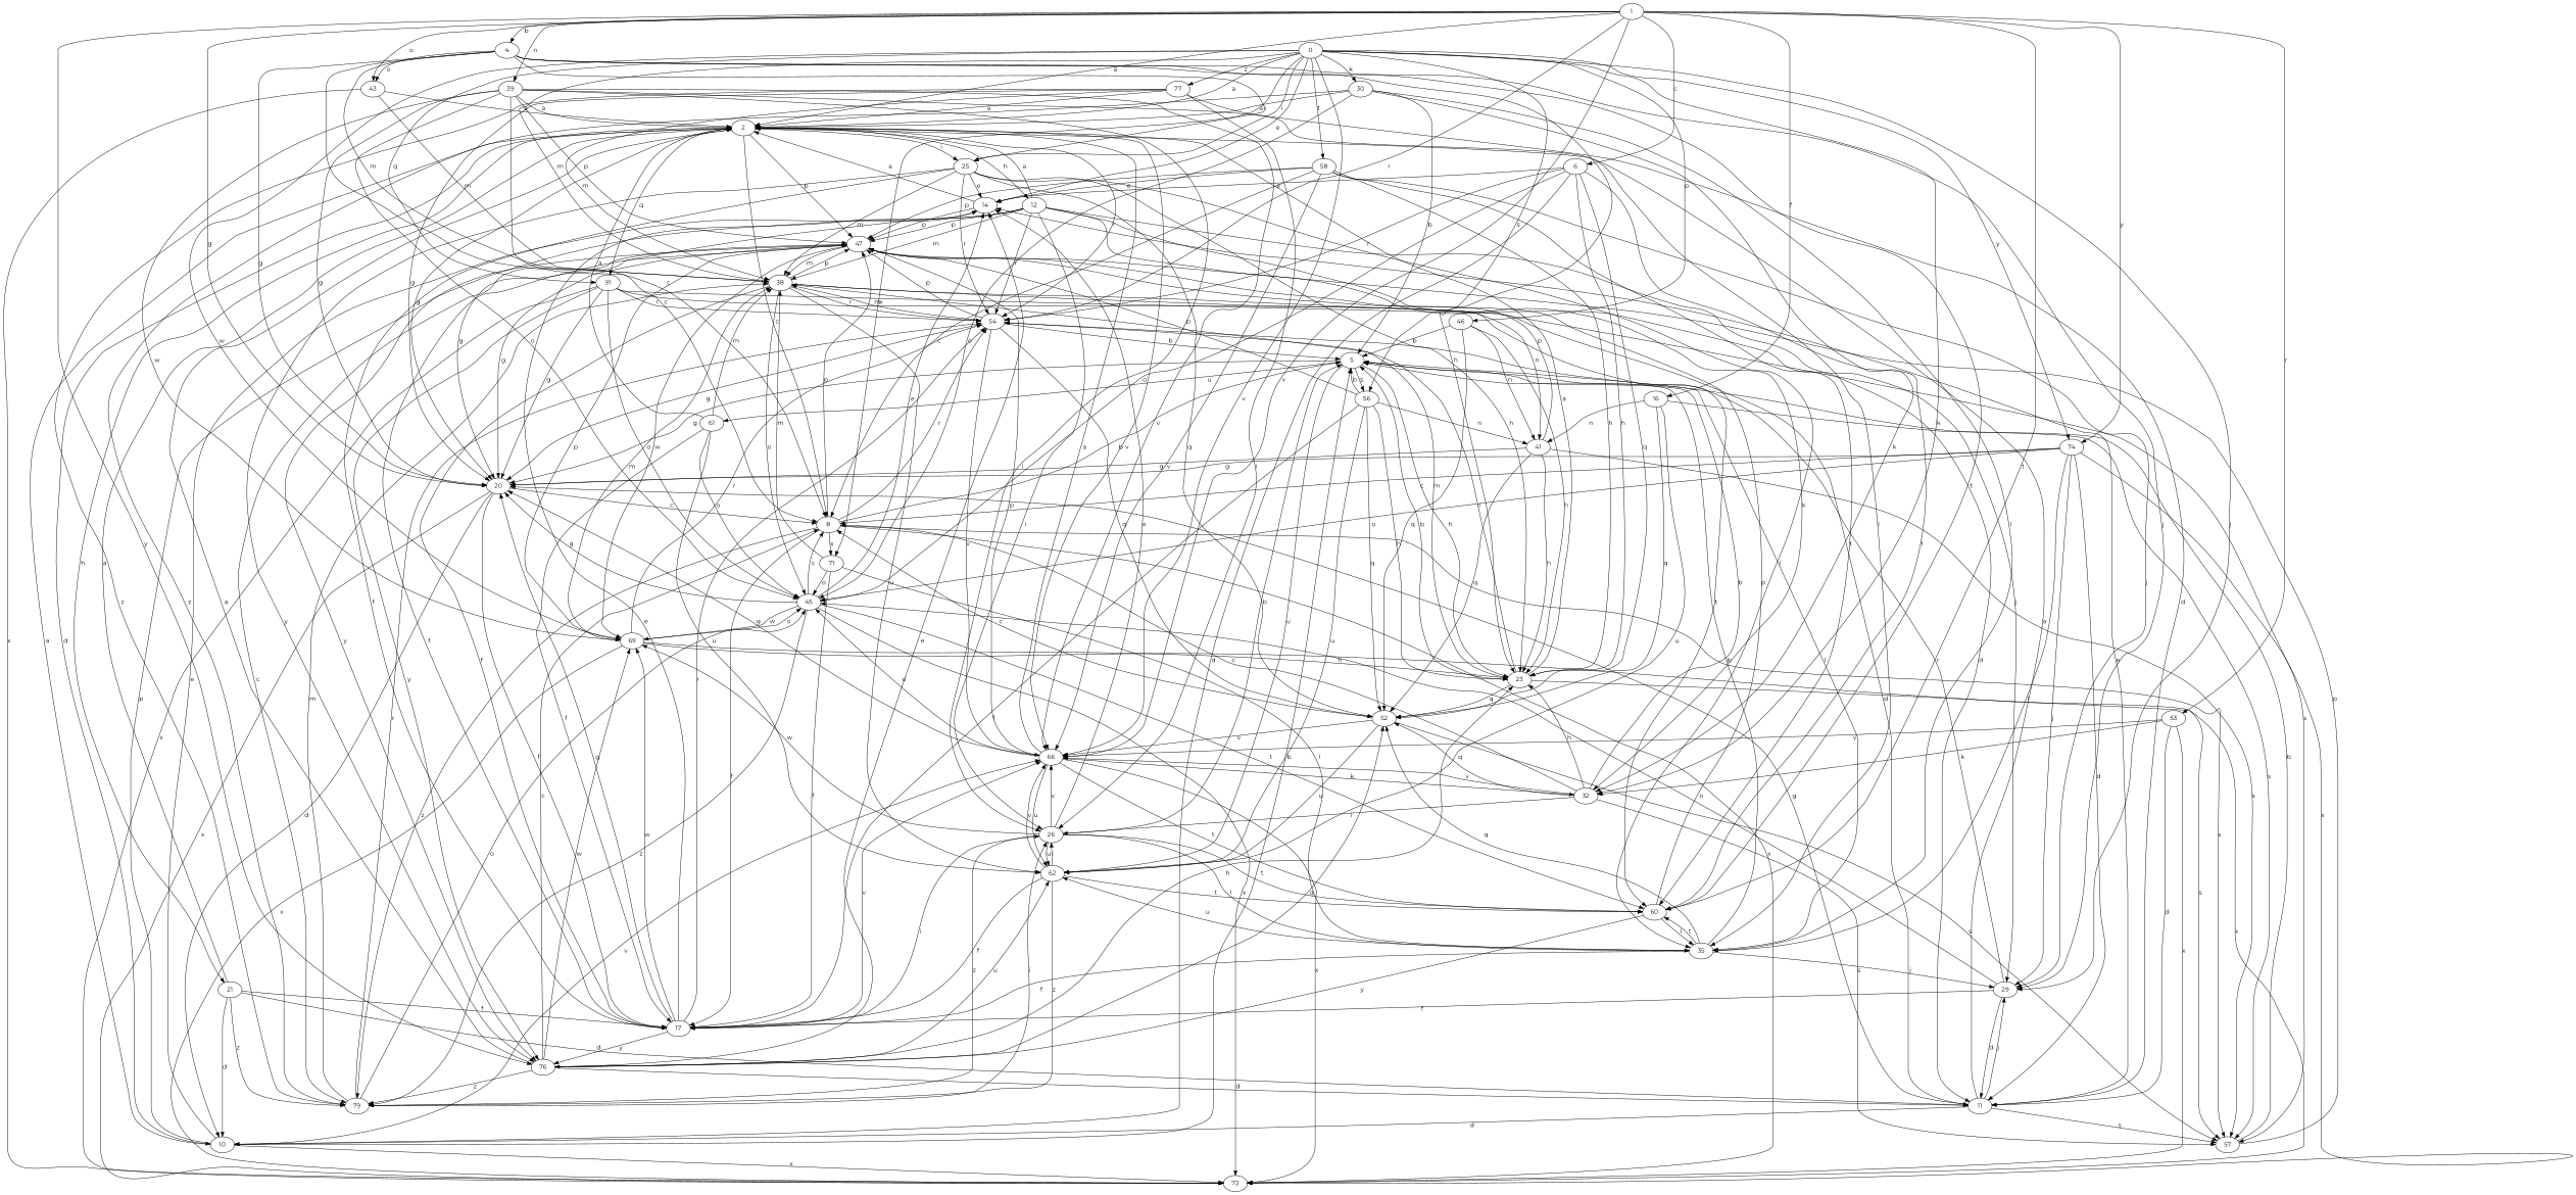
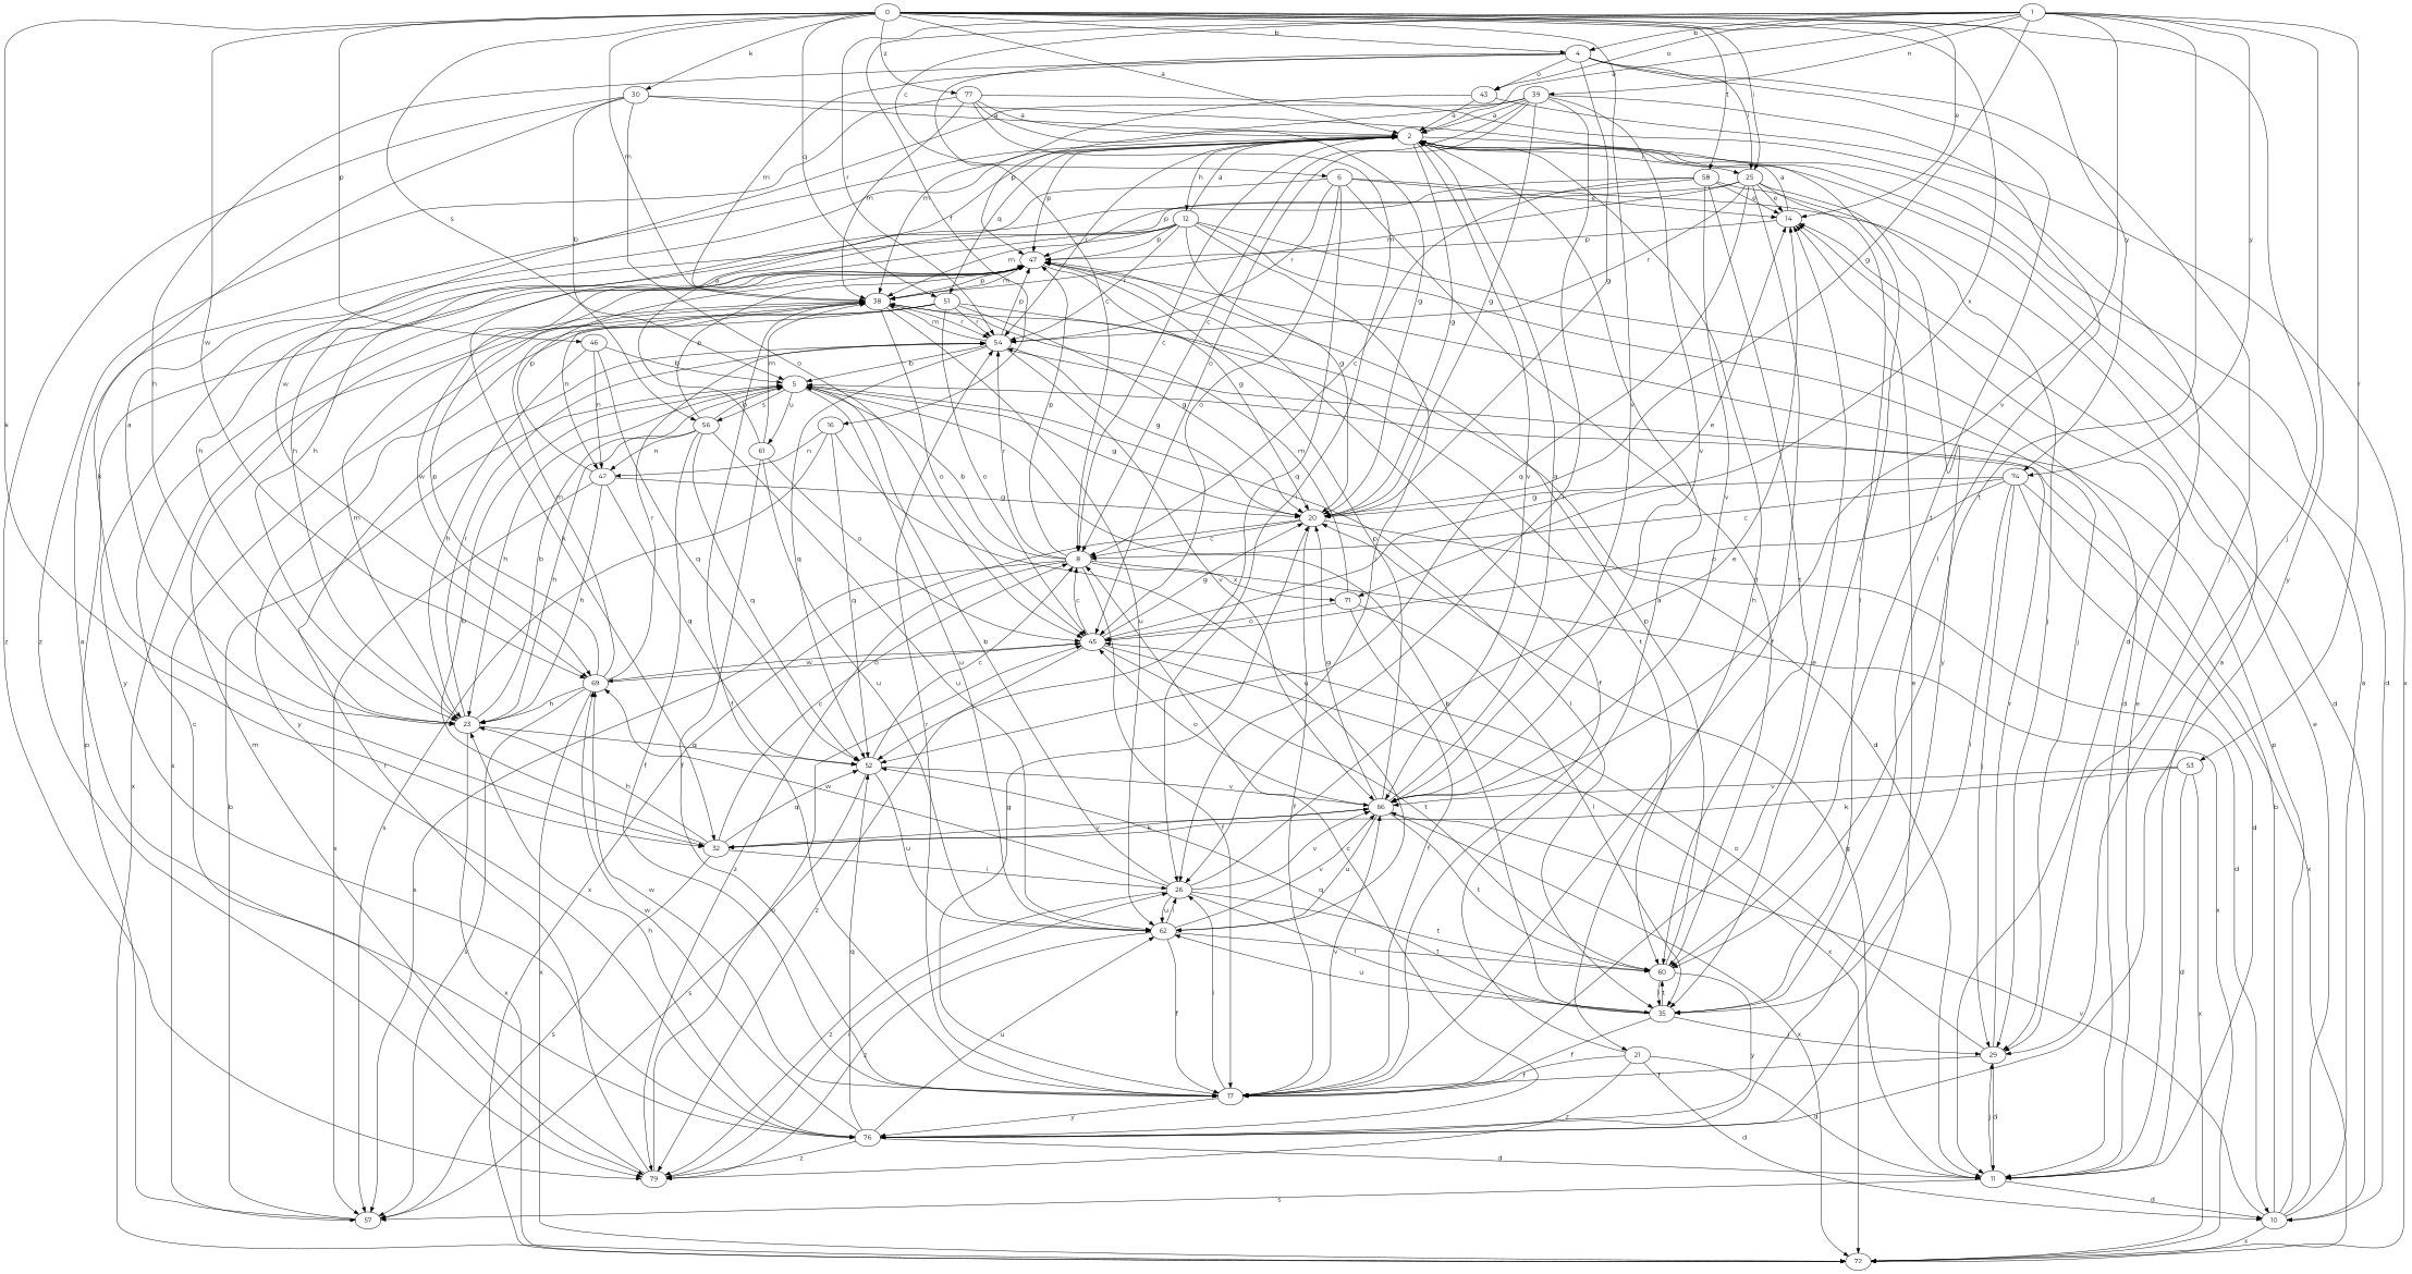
  strict digraph {
    fontname=Montserrat
    node [fontname=Montserrat]
    edge [fontname=Montserrat]
    0
    2
    4
    14
    25
    29
    30
    32
    38
    46
-   51 [label=91]
+   51
    56
    58
    66
    69
    71
    74
    77
    20
    54
    8
    10
    21
    n24 [label=12]
    47
    43
    60
    23
    76
    35
    52
    17
    45
    11
    5
    79
    57
    26
    62
-   42 [label=41]
+   42
    72
    1
    6
    16
    39
    53
    61
    0 -> 2 [label=a]
+   0 -> 4 [label=b]
    0 -> 14 [label=e]
    0 -> 25 [label=i]
    0 -> 29 [label=j]
    0 -> 30 [label=k]
    0 -> 32 [label=k]
    0 -> 38 [label=m]
    0 -> 46 [label=p]
    0 -> 51 [label=q]
    0 -> 56 [label=s]
    0 -> 58 [label=t]
    0 -> 66 [label=v]
    0 -> 69 [label=w]
    0 -> 71 [label=x]
    0 -> 74 [label=y]
    0 -> 77 [label=z]
    2 -> 25 [label=i]
    2 -> 51 [label=q]
    2 -> 66 [label=v]
    2 -> 20 [label=g]
    2 -> 54 [label=r]
    2 -> 8 [label=c]
    2 -> 10 [label=d]
    2 -> 21 [label=h]
    2 -> n24 [label=h]
    2 -> 47 [label=p]
    4 -> 25 [label=i]
    4 -> 29 [label=j]
    4 -> 38 [label=m]
    4 -> 20 [label=g]
    4 -> 8 [label=c]
    4 -> 43 [label=o]
    4 -> 60 [label=t]
    4 -> 23 [label=h]
    14 -> 2 [label=a]
    14 -> 47 [label=p]
    25 -> 14 [label=e]
    25 -> 38 [label=m]
    25 -> 54 [label=r]
    25 -> 23 [label=h]
    25 -> 76 [label=y]
    25 -> 35 [label=l]
    25 -> 52 [label=q]
    25 -> 17 [label=f]
    29 -> 54 [label=r]
    29 -> 17 [label=f]
    29 -> 45 [label=o]
    29 -> 11 [label=d]
    30 -> 2 [label=a]
    30 -> 32 [label=k]
    30 -> 35 [label=l]
    30 -> 45 [label=o]
    30 -> 5 [label=b]
    30 -> 79 [label=z]
    32 -> 66 [label=v]
    32 -> 8 [label=c]
    32 -> 23 [label=h]
    32 -> 52 [label=q]
    32 -> 5 [label=b]
    32 -> 57 [label=s]
    32 -> 26 [label=i]
    38 -> 54 [label=r]
    38 -> 47 [label=p]
    38 -> 17 [label=f]
    38 -> 45 [label=o]
    38 -> 11 [label=d]
    38 -> 62 [label=u]
    38 -> 42 [label=n]
    46 -> 23 [label=h]
    46 -> 52 [label=q]
    46 -> 5 [label=b]
    46 -> 42 [label=n]
    51 -> 20 [label=g]
    51 -> 54 [label=r]
    51 -> 60 [label=t]
    51 -> 76 [label=y]
    51 -> 45 [label=o]
    51 -> 57 [label=s]
    51 -> 72 [label=x]
    56 -> 47 [label=p]
    56 -> 23 [label=h]
    56 -> 52 [label=q]
    56 -> 17 [label=f]
    56 -> 5 [label=b]
    56 -> 62 [label=u]
    56 -> 42 [label=n]
    58 -> 14 [label=e]
    58 -> 29 [label=j]
    58 -> 66 [label=v]
    58 -> 8 [label=c]
    58 -> 47 [label=p]
    58 -> 60 [label=t]
    58 -> 23 [label=h]
    66 -> 2 [label=a]
    66 -> 32 [label=k]
    66 -> 20 [label=g]
    66 -> 47 [label=p]
    66 -> 60 [label=t]
    66 -> 45 [label=o]
    66 -> 62 [label=u]
    66 -> 72 [label=x]
    69 -> 38 [label=m]
    69 -> 54 [label=r]
    69 -> 47 [label=p]
    69 -> 23 [label=h]
    69 -> 45 [label=o]
    69 -> 57 [label=s]
    69 -> 72 [label=x]
    71 -> 38 [label=m]
    71 -> 35 [label=l]
    71 -> 17 [label=f]
    71 -> 45 [label=o]
    74 -> 29 [label=j]
    74 -> 20 [label=g]
    74 -> 8 [label=c]
    74 -> 35 [label=l]
    74 -> 45 [label=o]
    74 -> 11 [label=d]
    74 -> 72 [label=x]
    77 -> 2 [label=a]
    77 -> 38 [label=m]
    77 -> 20 [label=g]
    77 -> 11 [label=d]
    77 -> 79 [label=z]
    77 -> 26 [label=i]
    20 -> 8 [label=c]
    20 -> 10 [label=d]
    20 -> 17 [label=f]
    20 -> 72 [label=x]
    54 -> 38 [label=m]
    54 -> 66 [label=v]
    54 -> 20 [label=g]
    54 -> 47 [label=p]
    54 -> 52 [label=q]
    54 -> 5 [label=b]
    8 -> 71 [label=x]
    8 -> 54 [label=r]
    8 -> 47 [label=p]
    8 -> 17 [label=f]
    8 -> 5 [label=b]
    8 -> 79 [label=z]
    8 -> 57 [label=s]
    8 -> 72 [label=x]
    10 -> 2 [label=a]
    10 -> 14 [label=e]
    10 -> 66 [label=v]
    10 -> 47 [label=p]
    10 -> 5 [label=b]
    10 -> 72 [label=x]
    21 -> 2 [label=a]
    21 -> 10 [label=d]
    21 -> 17 [label=f]
    21 -> 11 [label=d]
    21 -> 79 [label=z]
    n24 -> 2 [label=a]
    n24 -> 29 [label=j]
    n24 -> 32 [label=k]
    n24 -> 38 [label=m]
    n24 -> 20 [label=g]
    n24 -> 54 [label=r]
    n24 -> 47 [label=p]
    n24 -> 76 [label=y]
    n24 -> 11 [label=d]
    n24 -> 26 [label=i]
    47 -> 38 [label=m]
    47 -> 69 [label=w]
    47 -> 20 [label=g]
    47 -> 17 [label=f]
    47 -> 79 [label=c]
    43 -> 2 [label=a]
    43 -> 38 [label=m]
    43 -> 72 [label=x]
    60 -> 47 [label=p]
    60 -> 76 [label=y]
    60 -> 35 [label=l]
    23 -> 2 [label=a]
    23 -> 38 [label=m]
    23 -> 54 [label=r]
    23 -> 52 [label=q]
    23 -> 5 [label=b]
    23 -> 72 [label=x]
    76 -> 2 [label=a]
    76 -> 14 [label=e]
    76 -> 69 [label=w]
    76 -> 8 [label=c]
    76 -> 23 [label=h]
    76 -> 52 [label=q]
    76 -> 11 [label=d]
    76 -> 79 [label=z]
    76 -> 62 [label=u]
    35 -> 29 [label=j]
    35 -> 60 [label=t]
    35 -> 52 [label=q]
    35 -> 17 [label=f]
    35 -> 5 [label=b]
    35 -> 62 [label=u]
    52 -> 66 [label=v]
    52 -> 8 [label=c]
    52 -> 57 [label=s]
    52 -> 62 [label=u]
    17 -> 14 [label=e]
    17 -> 66 [label=v]
    17 -> 69 [label=w]
    17 -> 20 [label=g]
    17 -> 54 [label=r]
    17 -> 76 [label=y]
    17 -> 26 [label=i]
    45 -> 14 [label=e]
    45 -> 69 [label=w]
    45 -> 20 [label=g]
    45 -> 8 [label=c]
    45 -> 60 [label=t]
    45 -> 79 [label=z]
    45 -> 72 [label=x]
    11 -> 2 [label=a]
    11 -> 14 [label=e]
    11 -> 29 [label=j]
    11 -> 20 [label=g]
    11 -> 10 [label=d]
    11 -> 57 [label=s]
    5 -> 56 [label=s]
    5 -> 20 [label=g]
    5 -> 23 [label=h]
    5 -> 35 [label=l]
    5 -> 62 [label=u]
    5 -> 61 [label=u]
    79 -> 38 [label=m]
    79 -> 54 [label=r]
    79 -> 45 [label=o]
    79 -> 26 [label=i]
    57 -> 47 [label=p]
    57 -> 5 [label=b]
    26 -> 14 [label=e]
    26 -> 66 [label=v]
    26 -> 69 [label=w]
    26 -> 60 [label=t]
    26 -> 35 [label=l]
    26 -> 5 [label=b]
    26 -> 79 [label=z]
    26 -> 62 [label=u]
    62 -> 66 [label=v]
    62 -> 60 [label=t]
    62 -> 17 [label=f]
    62 -> 79 [label=z]
    62 -> 26 [label=i]
    42 -> 20 [label=g]
    42 -> 47 [label=p]
    42 -> 23 [label=h]
    42 -> 52 [label=q]
    42 -> 57 [label=s]
    1 -> 2 [label=a]
    1 -> 4 [label=b]
    1 -> 66 [label=v]
    1 -> 74 [label=y]
    1 -> 20 [label=g]
    1 -> 54 [label=r]
    1 -> 43 [label=o]
    1 -> 60 [label=t]
    1 -> 76 [label=y]
    1 -> 6 [label=c]
    1 -> 16 [label=f]
    1 -> 39 [label=n]
    1 -> 53 [label=r]
    6 -> 14 [label=e]
    6 -> 54 [label=r]
    6 -> 10 [label=d]
    6 -> 60 [label=t]
    6 -> 23 [label=h]
    6 -> 52 [label=q]
    6 -> 45 [label=o]
    16 -> 52 [label=q]
    16 -> 57 [label=s]
    16 -> 62 [label=u]
    16 -> 42 [label=n]
    39 -> 2 [label=a]
    39 -> 66 [label=v]
    39 -> 69 [label=w]
    39 -> 20 [label=g]
    39 -> 8 [label=c]
    39 -> 47 [label=p]
    39 -> 35 [label=l]
    39 -> 45 [label=o]
    39 -> 26 [label=i]
    53 -> 32 [label=k]
    53 -> 66 [label=v]
    53 -> 11 [label=d]
    53 -> 72 [label=x]
    61 -> 2 [label=a]
    61 -> 38 [label=m]
    61 -> 17 [label=f]
    61 -> 45 [label=o]
    61 -> 62 [label=u]
  }
